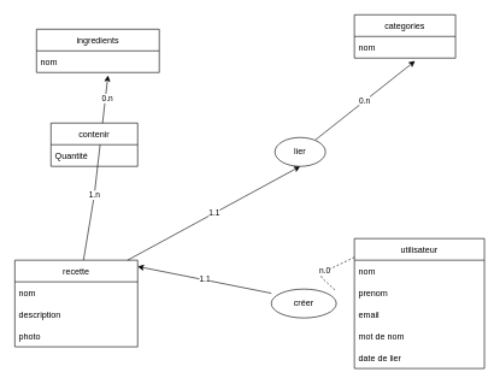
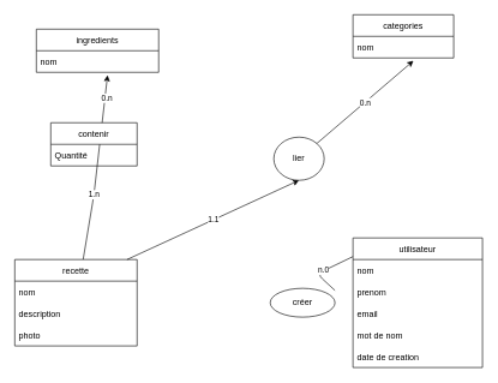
  <mxCell id="0" />
  <mxCell id="1" parent="0" />
  <mxCell id="2" value="1.n" style="edgeStyle=none;html=1;entryX=0.582;entryY=1.133;entryDx=0;entryDy=0;entryPerimeter=0;" edge="1" parent="1" source="4" target="9"><mxGeometry x="-0.294" relative="1" as="geometry"><mxPoint x="142.99" y="133.99" as="targetPoint" /><Array as="points"><mxPoint x="130" y="270" /></Array><mxPoint as="offset" /></mxGeometry></mxCell>
  <mxCell id="3" value="0.n" style="edgeLabel;html=1;align=center;verticalAlign=middle;resizable=0;points=[];" vertex="1" connectable="0" parent="2"><mxGeometry x="0.757" y="-2" relative="1" as="geometry"><mxPoint as="offset" /></mxGeometry></mxCell>
  <mxCell id="4" value="recette" style="swimlane;fontStyle=0;childLayout=stackLayout;horizontal=1;startSize=30;horizontalStack=0;resizeParent=1;resizeParentMax=0;resizeLast=0;collapsible=1;marginBottom=0;" vertex="1" parent="1"><mxGeometry x="20" y="360" width="170" height="120" as="geometry" /></mxCell>
  <mxCell id="5" value="nom" style="text;strokeColor=none;fillColor=none;align=left;verticalAlign=middle;spacingLeft=4;spacingRight=4;overflow=hidden;points=[[0,0.5],[1,0.5]];portConstraint=eastwest;rotatable=0;" vertex="1" parent="4"><mxGeometry y="30" width="170" height="30" as="geometry" /></mxCell>
  <mxCell id="6" value="description" style="text;strokeColor=none;fillColor=none;align=left;verticalAlign=middle;spacingLeft=4;spacingRight=4;overflow=hidden;points=[[0,0.5],[1,0.5]];portConstraint=eastwest;rotatable=0;" vertex="1" parent="4"><mxGeometry y="60" width="170" height="30" as="geometry" /></mxCell>
  <mxCell id="7" value="photo" style="text;strokeColor=none;fillColor=none;align=left;verticalAlign=middle;spacingLeft=4;spacingRight=4;overflow=hidden;points=[[0,0.5],[1,0.5]];portConstraint=eastwest;rotatable=0;" vertex="1" parent="4"><mxGeometry y="90" width="170" height="30" as="geometry" /></mxCell>
  <mxCell id="8" value="ingredients" style="swimlane;fontStyle=0;childLayout=stackLayout;horizontal=1;startSize=30;horizontalStack=0;resizeParent=1;resizeParentMax=0;resizeLast=0;collapsible=1;marginBottom=0;" vertex="1" parent="1"><mxGeometry x="50" y="40" width="170" height="60" as="geometry" /></mxCell>
  <mxCell id="9" value="nom" style="text;strokeColor=none;fillColor=none;align=left;verticalAlign=middle;spacingLeft=4;spacingRight=4;overflow=hidden;points=[[0,0.5],[1,0.5]];portConstraint=eastwest;rotatable=0;" vertex="1" parent="8"><mxGeometry y="30" width="170" height="30" as="geometry" /></mxCell>
  <mxCell id="10" value="1.1" style="edgeStyle=none;html=1;entryX=0.5;entryY=1;entryDx=0;entryDy=0;exitX=0.918;exitY=0;exitDx=0;exitDy=0;exitPerimeter=0;" edge="1" parent="1" source="4" target="21"><mxGeometry relative="1" as="geometry" /></mxCell>
  <mxCell id="11" value="utilisateur" style="swimlane;fontStyle=0;childLayout=stackLayout;horizontal=1;startSize=30;horizontalStack=0;resizeParent=1;resizeParentMax=0;resizeLast=0;collapsible=1;marginBottom=0;" vertex="1" parent="1"><mxGeometry x="490" y="330" width="180" height="180" as="geometry" /></mxCell>
  <mxCell id="12" value="nom" style="text;strokeColor=none;fillColor=none;align=left;verticalAlign=middle;spacingLeft=4;spacingRight=4;overflow=hidden;points=[[0,0.5],[1,0.5]];portConstraint=eastwest;rotatable=0;" vertex="1" parent="11"><mxGeometry y="30" width="180" height="30" as="geometry" /></mxCell>
  <mxCell id="13" value="prenom" style="text;strokeColor=none;fillColor=none;align=left;verticalAlign=middle;spacingLeft=4;spacingRight=4;overflow=hidden;points=[[0,0.5],[1,0.5]];portConstraint=eastwest;rotatable=0;" vertex="1" parent="11"><mxGeometry y="60" width="180" height="30" as="geometry" /></mxCell>
  <mxCell id="14" value="email" style="text;strokeColor=none;fillColor=none;align=left;verticalAlign=middle;spacingLeft=4;spacingRight=4;overflow=hidden;points=[[0,0.5],[1,0.5]];portConstraint=eastwest;rotatable=0;" vertex="1" parent="11"><mxGeometry y="90" width="180" height="30" as="geometry" /></mxCell>
  <mxCell id="15" value="mot de nom" style="text;strokeColor=none;fillColor=none;align=left;verticalAlign=middle;spacingLeft=4;spacingRight=4;overflow=hidden;points=[[0,0.5],[1,0.5]];portConstraint=eastwest;rotatable=0;" vertex="1" parent="11"><mxGeometry y="120" width="180" height="30" as="geometry" /></mxCell>
- <mxCell id="16" value="date de lier" style="text;strokeColor=none;fillColor=none;align=left;verticalAlign=middle;spacingLeft=4;spacingRight=4;overflow=hidden;points=[[0,0.5],[1,0.5]];portConstraint=eastwest;rotatable=0;" vertex="1" parent="11"><mxGeometry y="150" width="180" height="30" as="geometry" /></mxCell>
- <mxCell id="17" value="1.1" style="edgeStyle=none;html=1;entryX=1;entryY=0.073;entryDx=0;entryDy=0;entryPerimeter=0;exitX=0;exitY=0.144;exitDx=0;exitDy=0;exitPerimeter=0;startArrow=none;" edge="1" parent="1" source="18" target="4"><mxGeometry relative="1" as="geometry" /></mxCell>
+ <mxCell id="16" value="date de creation" style="text;strokeColor=none;fillColor=none;align=left;verticalAlign=middle;spacingLeft=4;spacingRight=4;overflow=hidden;points=[[0,0.5],[1,0.5]];portConstraint=eastwest;rotatable=0;" vertex="1" parent="11"><mxGeometry y="150" width="180" height="30" as="geometry" /></mxCell>
  <mxCell id="18" value="créer" style="ellipse;whiteSpace=wrap;html=1;" vertex="1" parent="1"><mxGeometry x="375" y="400" width="90" height="40" as="geometry" /></mxCell>
- <mxCell id="19" value="n.0" style="edgeStyle=none;html=1;entryX=1;entryY=0.073;entryDx=0;entryDy=0;entryPerimeter=0;exitX=0;exitY=0.144;exitDx=0;exitDy=0;exitPerimeter=0;endArrow=none;dashed=1;" edge="1" parent="1" source="11" target="18"><mxGeometry relative="1" as="geometry"><mxPoint x="360" y="270.92" as="sourcePoint" /><mxPoint x="230" y="270.95" as="targetPoint" /><Array as="points"><mxPoint x="440" y="380" /></Array></mxGeometry></mxCell>
+ <mxCell id="19" value="n.0" style="edgeStyle=none;html=1;entryX=1;entryY=0.073;entryDx=0;entryDy=0;entryPerimeter=0;exitX=0;exitY=0.144;exitDx=0;exitDy=0;exitPerimeter=0;endArrow=none;" edge="1" parent="1" source="11" target="18"><mxGeometry relative="1" as="geometry"><mxPoint x="360" y="270.92" as="sourcePoint" /><mxPoint x="230" y="270.95" as="targetPoint" /><Array as="points"><mxPoint x="440" y="380" /></Array></mxGeometry></mxCell>
  <mxCell id="20" value="0.n" style="edgeStyle=none;html=1;entryX=0.6;entryY=1.133;entryDx=0;entryDy=0;entryPerimeter=0;" edge="1" parent="1" source="21" target="23"><mxGeometry relative="1" as="geometry"><mxPoint x="575" y="140" as="targetPoint" /></mxGeometry></mxCell>
- <mxCell id="21" value="lier" style="ellipse;whiteSpace=wrap;html=1;" vertex="1" parent="1"><mxGeometry x="380" y="190" width="70" height="40" as="geometry" /></mxCell>
+ <mxCell id="21" value="lier" style="ellipse;whiteSpace=wrap;html=1;" vertex="1" parent="1"><mxGeometry x="380" y="190" width="70" height="60" as="geometry" /></mxCell>
  <mxCell id="22" value="categories" style="swimlane;fontStyle=0;childLayout=stackLayout;horizontal=1;startSize=30;horizontalStack=0;resizeParent=1;resizeParentMax=0;resizeLast=0;collapsible=1;marginBottom=0;" vertex="1" parent="1"><mxGeometry x="490" y="20" width="140" height="60" as="geometry" /></mxCell>
  <mxCell id="23" value="nom" style="text;strokeColor=none;fillColor=none;align=left;verticalAlign=middle;spacingLeft=4;spacingRight=4;overflow=hidden;points=[[0,0.5],[1,0.5]];portConstraint=eastwest;rotatable=0;" vertex="1" parent="22"><mxGeometry y="30" width="140" height="30" as="geometry" /></mxCell>
  <mxCell id="24" value="contenir" style="swimlane;fontStyle=0;childLayout=stackLayout;horizontal=1;startSize=30;horizontalStack=0;resizeParent=1;resizeParentMax=0;resizeLast=0;collapsible=1;marginBottom=0;" vertex="1" parent="1"><mxGeometry x="70" y="170" width="120" height="60" as="geometry" /></mxCell>
  <mxCell id="25" value="Quantité" style="text;strokeColor=none;fillColor=none;align=left;verticalAlign=middle;spacingLeft=4;spacingRight=4;overflow=hidden;points=[[0,0.5],[1,0.5]];portConstraint=eastwest;rotatable=0;" vertex="1" parent="24"><mxGeometry y="30" width="120" height="30" as="geometry" /></mxCell>
